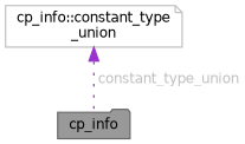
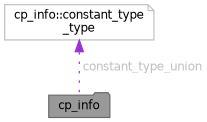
  digraph {
    node [fontname=Helvetica fontsize=10 style=filled]
    n1 [color=gray40 fillcolor=grey60 fontcolor=black height=0.2 label=cp_info shape=folder width=0.4]
-   n2 [color=grey75 fillcolor=white height=0.2 label="cp_info::constant_type\l_union" shape=note width=0.4]
+   n2 [color=grey75 fillcolor=white height=0.2 label="cp_info::constant_type\l_type" shape=note width=0.4]
    n2 -> n1 [color=darkorchid3 dir=back fontcolor=grey fontname=Helvetica fontsize=10 label=" constant_type_union" labelfontname=Helvetica labelfontsize=10 style=dotted]
  }
